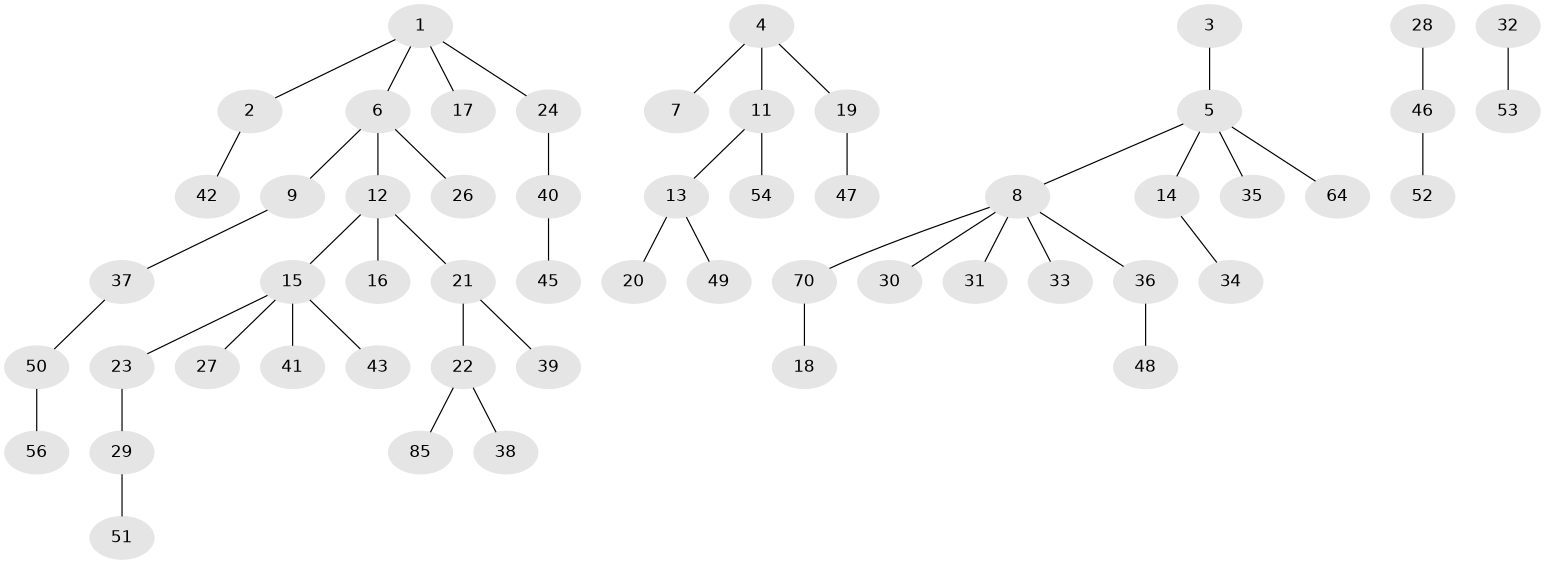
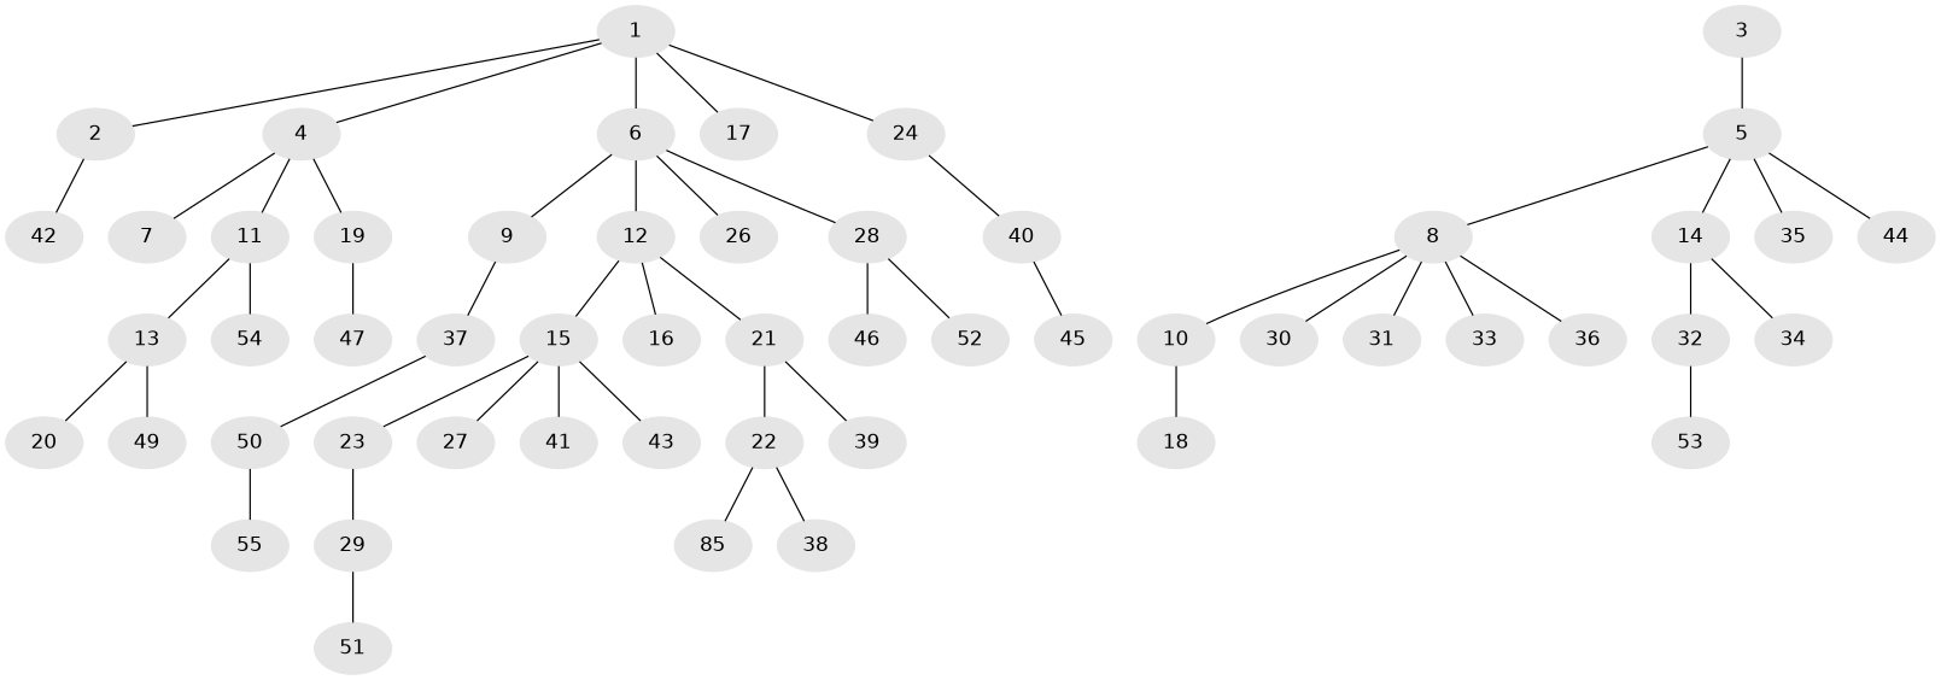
  graph {
    fontname="DejaVu Sans"
    node [color=gray90 fontname="DejaVu Sans" style=filled]
    edge [fontname="DejaVu Sans"]
    1
    2
    4
    6
    17
    24
    42
    3
    5
    7
    11
    19
    9
    12
    26
    28
    40
    8
    14
    35
-   44 [label=64]
+   44
    13
    54
    47
-   10 [label=70]
+   10
    30
    31
    33
    36
    32
    34
    37
    15
    16
    21
    46
    52
    18
-   48
    20
    49
    23
    27
    41
    43
    22
    39
    50
    53
    29
    n51 [label=85]
    38
    51
    45
-   55 [label=56]
+   55
    1 -- 2
+   1 -- 4
    1 -- 6
    1 -- 17
    1 -- 24
    2 -- 42
    4 -- 7
    4 -- 11
    4 -- 19
    6 -- 9
    6 -- 12
    6 -- 26
+   6 -- 28
    24 -- 40
    3 -- 5
    5 -- 8
    5 -- 14
    5 -- 35
    5 -- 44
    11 -- 13
    11 -- 54
    19 -- 47
    9 -- 37
    12 -- 15
    12 -- 16
    12 -- 21
    28 -- 46
-   46 -- 52
+   28 -- 52
    40 -- 45
    8 -- 10
    8 -- 30
    8 -- 31
    8 -- 33
    8 -- 36
+   14 -- 32
    14 -- 34
    13 -- 20
    13 -- 49
    10 -- 18
-   36 -- 48
    32 -- 53
    37 -- 50
    15 -- 23
    15 -- 27
    15 -- 41
    15 -- 43
    21 -- 22
    21 -- 39
    23 -- 29
    22 -- n51
    22 -- 38
    50 -- 55
    29 -- 51
  }
